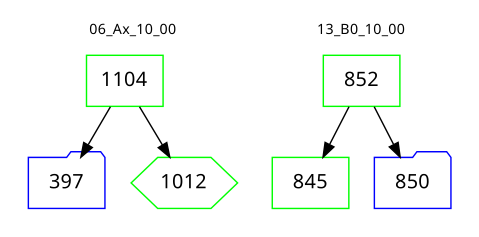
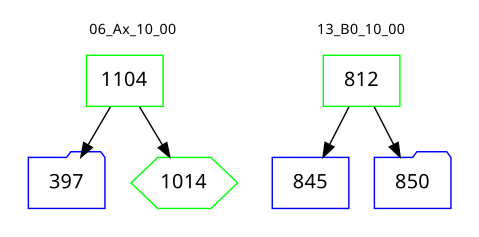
  digraph {
    fontname="Noto Sans"
    node [color=green fontname="Noto Sans" shape=box]
    edge [color=black fontname="Noto Sans"]
    n1 [label=1104]
    n2 [color=blue label=397 shape=folder]
-   n3 [label=1012 shape=hexagon]
-   n4 [label=852]
-   n5 [label=845]
+   n3 [label=1014 shape=hexagon]
+   n4 [label=812]
+   n5 [color=blue label=845]
    n6 [color=blue label=850 shape=folder]
    subgraph cluster_1 {
      color=white
      fontsize=10
      label="06_Ax_10_00"
      n1
      n2
      n3
    }
    subgraph cluster_2 {
      color=white
      fontsize=10
      label="13_B0_10_00"
      n4
      n5
      n6
    }
    n1 -> n2
    n1 -> n3
    n4 -> n5
    n4 -> n6
  }
